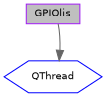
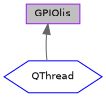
  digraph {
    node [fontname=Helvetica fontsize=10 style=filled]
    n1 [color=purple fillcolor=grey75 fontcolor=black height=0.2 label=GPIOlis shape=box width=0.4]
    n2 [color=blue fillcolor=white height=0.2 label=QThread shape=hexagon width=0.4]
-   n2 -> n1 [color=gray40 dir=back fontname=Helvetica fontsize=10 labelfontname=Helvetica labelfontsize=10 style=solid]
+   n1 -> n2 [color=gray40 dir=back fontname=Helvetica fontsize=10 labelfontname=Helvetica labelfontsize=10 style=solid]
  }
